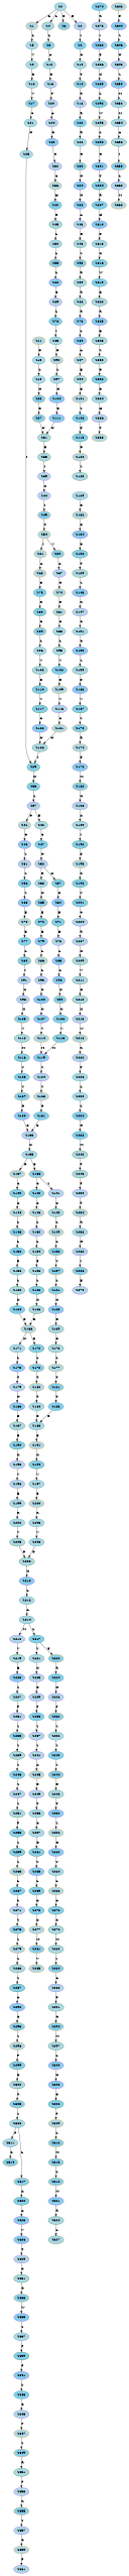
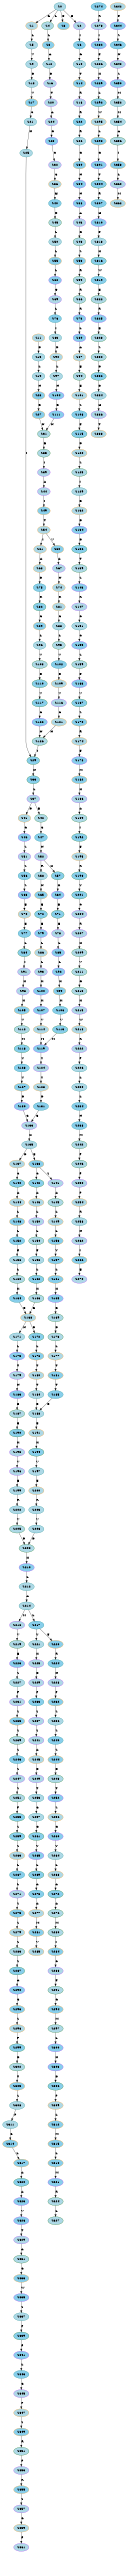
  strict digraph {
    node [color=purple fillcolor=lightblue style=filled]
    S0 [color=teal]
    S1 [color=darkorange]
    S2
    S3 [color=darkorange fillcolor=skyblue]
    S4 [color=darkgreen]
    S5 [color=teal]
    S6 [color=teal fillcolor=skyblue]
    S8 [color=darkorange fillcolor=skyblue]
    S9 [color=teal]
    S10 [color=teal]
    S12 [color=teal]
    S13 [color=teal]
    S14 [color=darkorange fillcolor=skyblue]
    S11 [color=darkorange]
    S15 [color=teal]
    S16
    S17 [color=darkorange fillcolor=skyblue]
    S18
    S19 [color=teal]
    S20
    S21 [color=teal]
    S22 [color=teal fillcolor=skyblue]
    S23 [color=darkorange fillcolor=skyblue]
    S24
    S25 [color=teal]
    S26 [color=teal]
    S27 [color=darkorange fillcolor=skyblue]
    S28 [fillcolor=skyblue]
    S29 [color=darkgreen fillcolor=skyblue]
    S30 [color=darkorange fillcolor=skyblue]
    S31 [color=darkgreen]
    S32
    S33 [color=darkgreen fillcolor=skyblue]
    S34 [fillcolor=skyblue]
    S35 [color=darkgreen]
    S36 [color=darkorange]
    S37
    S38 [fillcolor=skyblue]
    S39
    S40 [color=teal fillcolor=skyblue]
    S41 [color=darkorange]
    S42 [color=darkgreen]
    S43
    S44
    S45 [color=darkgreen]
    S46 [fillcolor=skyblue]
    S47 [color=teal fillcolor=skyblue]
    S48 [color=darkgreen]
    S49 [color=darkorange fillcolor=skyblue]
    S50 [color=teal]
    S51
    S52
    S53 [color=darkorange fillcolor=skyblue]
    S54 [color=darkorange]
    S55 [color=darkorange fillcolor=skyblue]
    S56 [color=teal fillcolor=skyblue]
    S57 [color=darkgreen fillcolor=skyblue]
    S58 [color=teal]
    S59 [color=darkgreen]
    S60 [color=darkorange fillcolor=skyblue]
    S61 [color=darkorange]
    S62 [fillcolor=skyblue]
    S63 [fillcolor=skyblue]
    S64 [fillcolor=skyblue]
    S65 [color=darkorange fillcolor=skyblue]
    S66 [color=darkgreen]
    S67
    S68 [color=darkorange]
    S69
    S70 [color=darkorange]
    S71 [color=darkgreen fillcolor=skyblue]
    S72 [color=darkgreen fillcolor=skyblue]
    S73 [fillcolor=skyblue]
    S74 [color=darkorange]
    S75 [color=teal fillcolor=skyblue]
    S76 [color=teal fillcolor=skyblue]
    S77 [color=teal fillcolor=skyblue]
    S78
    S79 [fillcolor=skyblue]
    S80 [fillcolor=skyblue]
    S81 [color=darkorange]
    S82 [color=darkgreen fillcolor=skyblue]
    S83 [color=teal]
    S84 [color=darkgreen fillcolor=skyblue]
    S85 [fillcolor=skyblue]
    S86 [color=darkorange]
    S87 [color=darkorange]
    S88 [color=teal]
    S89 [color=darkorange fillcolor=skyblue]
    S90 [color=darkorange]
    S91
    S92 [fillcolor=skyblue]
    S93
    S94 [color=darkgreen]
    S95 [color=darkgreen]
    S96 [color=teal]
    S97 [color=teal]
    S98
    S99 [color=darkorange fillcolor=skyblue]
    S100 [fillcolor=skyblue]
    S101 [color=darkorange]
    S102 [color=teal fillcolor=skyblue]
    S103 [color=darkgreen]
    S104 [fillcolor=skyblue]
    S105 [color=darkorange fillcolor=skyblue]
    S106 [color=teal fillcolor=skyblue]
    S107 [fillcolor=skyblue]
    S108 [color=teal fillcolor=skyblue]
    S109 [color=darkorange]
    S110 [color=darkgreen fillcolor=skyblue]
    S111 [fillcolor=skyblue]
    S112 [color=darkgreen]
    S113 [color=darkgreen fillcolor=skyblue]
    S114 [color=darkorange]
    S115 [color=darkgreen fillcolor=skyblue]
    S116
    S117 [color=darkgreen fillcolor=skyblue]
    S118 [color=darkgreen fillcolor=skyblue]
    S119 [fillcolor=skyblue]
    S120 [color=darkorange]
    S121 [color=darkorange]
    S122 [fillcolor=skyblue]
    S123 [color=teal fillcolor=skyblue]
    S124
    S125 [color=darkgreen]
    S126 [color=darkgreen]
    S127 [color=darkorange fillcolor=skyblue]
    S128 [color=darkorange]
    S129 [color=teal]
    S130 [fillcolor=skyblue]
    S131 [color=teal fillcolor=skyblue]
    S132 [color=darkorange]
    S133
    S134 [fillcolor=skyblue]
    S135 [color=teal]
    S136 [color=darkgreen fillcolor=skyblue]
    S137 [color=darkorange]
    S138 [color=darkorange fillcolor=skyblue]
    S139 [color=darkgreen]
    S140 [color=darkgreen fillcolor=skyblue]
    S141
    S142 [color=darkgreen fillcolor=skyblue]
    S143 [fillcolor=skyblue]
    S144 [color=darkorange]
    S145 [color=darkgreen]
    S146 [color=darkorange]
    S147
    S148 [color=darkorange fillcolor=skyblue]
    S149 [color=darkorange]
    S150
    S151 [color=teal]
    S152 [color=teal fillcolor=skyblue]
    S153 [color=darkorange fillcolor=skyblue]
    S154 [color=darkgreen]
    S155 [fillcolor=skyblue]
    S156 [color=teal]
    S157 [color=darkorange fillcolor=skyblue]
    S158 [color=teal]
    S159 [color=darkgreen]
    S160 [color=darkgreen]
    S161 [color=darkorange fillcolor=skyblue]
    S162 [color=darkgreen fillcolor=skyblue]
    S163 [fillcolor=skyblue]
    S164 [color=teal fillcolor=skyblue]
    S165 [fillcolor=skyblue]
    S166 [color=darkgreen]
    S167 [color=darkgreen fillcolor=skyblue]
    S168 [color=darkorange]
    S169 [color=darkgreen]
    S170 [color=darkorange fillcolor=skyblue]
    S171 [color=teal]
    S172 [color=darkgreen fillcolor=skyblue]
    S173 [color=darkgreen]
    S174 [color=darkorange]
    S175 [fillcolor=skyblue]
    S176 [color=darkorange fillcolor=skyblue]
    S177 [color=darkorange]
    S178 [fillcolor=skyblue]
    S179
    S180 [color=darkorange]
    S181 [color=darkorange fillcolor=skyblue]
    S182 [color=darkorange fillcolor=skyblue]
    S183 [fillcolor=skyblue]
    S184 [color=teal]
    S185 [color=teal fillcolor=skyblue]
    S186
    S187 [color=darkgreen]
    S188 [color=teal]
    S189 [color=darkgreen]
    S190 [color=darkgreen fillcolor=skyblue]
    S191 [color=darkorange]
    S192 [color=darkgreen fillcolor=skyblue]
    S193
    S194 [color=darkgreen fillcolor=skyblue]
    S195 [color=darkorange]
    S196
    S197 [color=teal]
    S198 [color=darkgreen fillcolor=skyblue]
    S199 [color=teal]
    S200 [color=darkorange]
    S201 [color=darkgreen fillcolor=skyblue]
    S202 [color=teal]
    S203 [color=teal]
    S204
    S205 [color=darkgreen]
    S206 [color=teal]
    S207
    S208 [color=darkgreen]
    S209 [color=darkgreen]
    S210 [fillcolor=skyblue]
    S211 [color=darkgreen]
    S212 [color=teal]
    S213 [color=darkgreen]
    S214 [color=teal]
    S215
    S216
    S217 [color=teal fillcolor=skyblue]
    S218 [color=darkorange]
    S219 [color=darkgreen]
    S220 [color=darkorange fillcolor=skyblue]
    S221 [color=teal]
    S222
    S223 [fillcolor=skyblue]
    S224 [color=teal fillcolor=skyblue]
    S225
    S226 [color=teal]
    S227 [color=teal]
    S228
    S229
    S230 [color=teal]
    S231
    S232 [color=darkorange fillcolor=skyblue]
    S233 [color=teal fillcolor=skyblue]
    S234 [color=teal fillcolor=skyblue]
    S235 [color=darkorange fillcolor=skyblue]
    S236 [color=teal]
    S237
    S238 [color=teal fillcolor=skyblue]
    S239 [color=darkgreen]
    S240 [color=teal fillcolor=skyblue]
    S241
    S242 [color=darkgreen]
    S243 [color=teal fillcolor=skyblue]
    S244 [color=darkorange fillcolor=skyblue]
    S245 [color=darkorange]
    S246 [color=darkgreen]
    S247
    S248 [color=darkgreen]
    S249
    S250
    S251 [color=darkgreen]
    S252 [fillcolor=skyblue]
    S253 [color=teal]
    S254 [color=darkorange]
    S255 [color=darkgreen fillcolor=skyblue]
    S256 [color=darkorange]
    S257 [color=teal]
    S258 [color=teal]
    S259 [color=darkgreen fillcolor=skyblue]
    S260 [fillcolor=skyblue]
    S261 [color=darkgreen fillcolor=skyblue]
    S262
    S263 [color=darkorange]
    S264 [color=teal]
    S265 [fillcolor=skyblue]
    S266 [color=darkorange fillcolor=skyblue]
    S267 [color=teal fillcolor=skyblue]
    S268 [color=darkorange]
    S269 [color=darkgreen fillcolor=skyblue]
    S270
    S271
    S272 [color=darkgreen fillcolor=skyblue]
    S273 [color=teal fillcolor=skyblue]
    S275 [color=darkorange fillcolor=skyblue]
    S276 [color=darkgreen]
    S277 [color=darkorange]
    S274 [color=teal fillcolor=skyblue]
    S278
    S279 [color=darkorange]
    S280 [color=darkgreen]
    S281 [color=darkorange fillcolor=skyblue]
    S282 [fillcolor=skyblue]
    S283 [color=darkgreen]
    S284 [color=darkorange fillcolor=skyblue]
    S285 [color=darkorange]
    S286 [color=teal]
    S287 [color=darkgreen fillcolor=skyblue]
    S288
    S289 [fillcolor=skyblue]
    S290 [fillcolor=skyblue]
    S291 [color=darkgreen]
    S292 [color=darkgreen fillcolor=skyblue]
    S293 [color=darkorange fillcolor=skyblue]
    S294 [color=darkorange fillcolor=skyblue]
    S295 [color=darkorange]
    S296 [color=darkorange]
    S297 [color=darkgreen]
    S298 [color=darkorange fillcolor=skyblue]
    S299 [color=darkgreen fillcolor=skyblue]
    S300 [fillcolor=skyblue]
    S301 [fillcolor=skyblue]
    S302 [color=darkgreen]
    S303 [fillcolor=skyblue]
    S304 [color=darkgreen fillcolor=skyblue]
    S305 [color=darkorange fillcolor=skyblue]
    S306 [color=darkgreen fillcolor=skyblue]
    S307 [color=teal fillcolor=skyblue]
    S308 [color=teal]
    S309 [color=darkorange]
    S310 [fillcolor=skyblue]
    S311 [color=teal]
    S312 [color=darkorange fillcolor=skyblue]
    S313 [color=teal]
    S314 [color=darkorange fillcolor=skyblue]
    S315 [color=darkorange fillcolor=skyblue]
    S316 [color=darkgreen fillcolor=skyblue]
    S317 [color=darkorange fillcolor=skyblue]
    S318 [color=darkorange fillcolor=skyblue]
    S319 [color=teal fillcolor=skyblue]
    S320 [color=darkgreen fillcolor=skyblue]
    S321 [fillcolor=skyblue]
    S322 [color=darkgreen]
    S323 [fillcolor=skyblue]
    S324 [color=darkgreen]
    S325 [fillcolor=skyblue]
    S326 [fillcolor=skyblue]
    S327 [color=darkgreen]
    S328 [color=darkgreen]
    S329
    S330 [color=darkgreen]
    S331 [color=darkgreen]
    S332 [color=darkgreen fillcolor=skyblue]
    S333 [color=darkorange fillcolor=skyblue]
    S334 [color=teal]
    S335 [fillcolor=skyblue]
    S336
    S337 [color=teal]
    S338 [color=darkorange]
    S339 [color=darkgreen fillcolor=skyblue]
    S341 [fillcolor=skyblue]
    S343 [color=teal fillcolor=skyblue]
    S342 [color=darkorange]
    S344 [fillcolor=skyblue]
    S345
    S346 [color=teal fillcolor=skyblue]
    S347 [color=darkorange]
    S348
    S349 [color=darkorange fillcolor=skyblue]
    S350 [fillcolor=skyblue]
    S351 [color=darkgreen]
    S352 [color=teal]
    S353
    S354 [color=teal]
    S355 [color=darkorange fillcolor=skyblue]
    S356 [color=darkgreen]
    S357
    S358 [color=darkorange fillcolor=skyblue]
    S359 [color=darkorange]
    S360
    S361
    S362 [color=darkorange]
    S0 -> S1 [label=G]
    S0 -> S2 [label=E]
    S0 -> S3 [label=Q]
    S0 -> S4 [label=L]
    S1 -> S5 [label=L]
    S2 -> S6 [label=I]
    S4 -> S8 [label=L]
    S5 -> S9 [label=V]
    S6 -> S10 [label=G]
    S8 -> S12 [label=A]
    S9 -> S13 [label=D]
    S10 -> S14 [label=T]
    S12 -> S16 [label=D]
    S13 -> S17 [label=V]
    S14 -> S18 [label=R]
    S11 -> S15 [label=D]
    S15 -> S19 [label=L]
    S16 -> S20 [label=T]
    S17 -> S21 [label=C]
    S18 -> S22 [label=R]
    S19 -> S23 [label=N]
    S20 -> S24 [label=A]
    S21 -> S25 [label=N]
    S22 -> S26 [label=R]
    S23 -> S27 [label=E]
    S24 -> S28 [label=Q]
    S25 -> S29 [label=I]
    S26 -> S30 [label=Q]
    S27 -> S31 [label=N]
    S28 -> S32 [label=C]
    S29 -> S33 [label=N]
    S30 -> S34 [label=N]
    S31 -> S35 [label=E]
    S32 -> S36 [label=G]
    S33 -> S37 [label=L]
    S34 -> S38 [label=N]
    S35 -> S39 [label=I]
    S36 -> S40 [label=H]
    S37 -> S41 [label=D]
    S37 -> S42 [label=E]
    S38 -> S43 [label=A]
    S39 -> S44 [label=A]
    S40 -> S45 [label=D]
    S41 -> S46 [label=G]
    S42 -> S47 [label=G]
    S43 -> S48 [label=Q]
    S44 -> S49 [label=I]
    S45 -> S50 [label=L]
    S46 -> S51 [label=S]
    S47 -> S52 [label=N]
    S48 -> S53 [label=S]
    S49 -> S54 [label=T]
    S50 -> S55 [label=L]
    S51 -> S56 [label=S]
    S52 -> S57 [label=K]
    S52 -> S58 [label=R]
    S53 -> S59 [label=R]
    S54 -> S60 [label=V]
    S54 -> S61 [label=I]
    S55 -> S62 [label=L]
    S56 -> S63 [label=S]
    S57 -> S64 [label=K]
    S58 -> S65 [label=N]
    S59 -> S66 [label=R]
    S60 -> S67 [label=A]
    S61 -> S68 [label=A]
    S62 -> S69 [label=Q]
    S63 -> S70 [label=E]
    S64 -> S71 [label=E]
    S65 -> S72 [label=E]
    S66 -> S73 [label=R]
    S67 -> S74 [label=N]
    S68 -> S75 [label=D]
    S69 -> S76 [label=L]
    S70 -> S77 [label=E]
    S71 -> S78 [label=E]
    S72 -> S79 [label=E]
    S73 -> S80 [label=L]
    S74 -> S81 [label=R]
    S75 -> S82 [label=R]
    S76 -> S83 [label=I]
    S77 -> S84 [label=L]
    S78 -> S85 [label=L]
    S79 -> S86 [label=L]
    S80 -> S87 [label=A]
    S81 -> S88 [label=G]
    S82 -> S89 [label=G]
    S83 -> S90 [label=D]
    S84 -> S91 [label=I]
    S85 -> S92 [label=L]
    S86 -> S93 [label=L]
    S87 -> S94 [label=E]
    S88 -> S95 [label=L]
    S89 -> S96 [label=L]
    S90 -> S97 [label=L]
    S91 -> S98 [label=K]
    S92 -> S99 [label=K]
    S93 -> S100 [label=K]
    S94 -> S101 [label=E]
    S95 -> S102 [label=V]
    S96 -> S103 [label=V]
    S97 -> S104 [label=N]
    S98 -> S105 [label=K]
    S99 -> S106 [label=K]
    S100 -> S107 [label=K]
    S101 -> S108 [label=S]
    S102 -> S109 [label=D]
    S103 -> S110 [label=D]
    S104 -> S111 [label=E]
    S105 -> S112 [label=V]
    S106 -> S113 [label=V]
    S107 -> S114 [label=V]
    S108 -> S115 [label=F]
    S109 -> S116 [label=V]
    S110 -> S117 [label=V]
    S111 -> S31 [label=N]
    S112 -> S118 [label=M]
    S113 -> S119 [label=M]
    S114 -> S119 [label=M]
    S115 -> S120 [label=D]
    S116 -> S121 [label=C]
    S117 -> S122 [label=C]
    S118 -> S123 [label=Y]
    S119 -> S124 [label=Y]
    S120 -> S125 [label=S]
    S121 -> S126 [label=N]
    S122 -> S126 [label=N]
    S123 -> S127 [label=Y]
    S124 -> S128 [label=Y]
+   S125 -> S129 [label=I]
    S126 -> S29 [label=I]
    S127 -> S130 [label=D]
    S128 -> S131 [label=D]
    S129 -> S132 [label=E]
    S130 -> S133 [label=G]
    S131 -> S133 [label=G]
    S132 -> S134 [label=D]
    S133 -> S135 [label=K]
    S134 -> S136 [label=D]
    S135 -> S137 [label=D]
    S135 -> S138 [label=E]
    S136 -> S139 [label=T]
    S137 -> S140 [label=C]
    S138 -> S141 [label=S]
    S138 -> S142 [label=C]
    S139 -> S143 [label=S]
    S140 -> S144 [label=A]
    S141 -> S145 [label=A]
    S142 -> S146 [label=A]
    S143 -> S147 [label=R]
    S144 -> S148 [label=L]
    S145 -> S149 [label=L]
    S146 -> S150 [label=L]
    S147 -> S151 [label=C]
    S148 -> S152 [label=L]
    S149 -> S153 [label=L]
    S150 -> S154 [label=L]
    S151 -> S155 [label=C]
    S152 -> S156 [label=F]
    S153 -> S157 [label=Y]
    S154 -> S158 [label=F]
    S155 -> S159 [label=S]
    S156 -> S160 [label=L]
    S157 -> S161 [label=L]
    S158 -> S162 [label=L]
    S159 -> S163 [label=F]
    S160 -> S164 [label=K]
    S161 -> S165 [label=K]
    S162 -> S166 [label=K]
    S163 -> S167 [label=V]
    S164 -> S168 [label=E]
    S165 -> S169 [label=E]
    S166 -> S168 [label=E]
    S167 -> S170 [label=S]
    S168 -> S171 [label=N]
    S168 -> S172 [label=D]
    S169 -> S173 [label=D]
    S170 -> S174 [label=R]
    S171 -> S175 [label=L]
    S172 -> S176 [label=L]
    S173 -> S177 [label=L]
    S174 -> S178 [label=F]
    S175 -> S179 [label=T]
    S176 -> S180 [label=T]
    S177 -> S181 [label=T]
    S178 -> S182 [label=M]
    S179 -> S183 [label=N]
    S180 -> S184 [label=T]
    S181 -> S185 [label=T]
    S182 -> S186 [label=K]
    S183 -> S187 [label=E]
    S184 -> S188 [label=E]
    S185 -> S188 [label=E]
    S186 -> S189 [label=A]
    S187 -> S190 [label=E]
    S188 -> S191 [label=E]
    S189 -> S192 [label=I]
    S190 -> S193 [label=K]
    S191 -> S194 [label=K]
    S192 -> S195 [label=F]
    S193 -> S196 [label=V]
    S194 -> S197 [label=V]
    S195 -> S198 [label=R]
    S196 -> S199 [label=E]
    S197 -> S200 [label=E]
    S198 -> S201 [label=Y]
    S199 -> S202 [label=R]
    S200 -> S203 [label=R]
    S201 -> S204 [label=C]
    S202 -> S205 [label=V]
    S203 -> S206 [label=V]
    S204 -> S207 [label=R]
    S205 -> S208 [label=D]
    S206 -> S208 [label=D]
    S207 -> S209 [label=K]
    S208 -> S210 [label=K]
    S209 -> S211 [label=V]
    S210 -> S212 [label=L]
    S211 -> S213 [label=Q]
    S212 -> S214 [label=A]
    S213 -> S215 [label=K]
    S214 -> S216 [label=M]
    S214 -> S217 [label=L]
    S215 -> S218 [label=W]
    S216 -> S219 [label=V]
    S217 -> S220 [label=F]
    S217 -> S221 [label=Y]
    S218 -> S222 [label=R]
    S219 -> S223 [label=E]
    S220 -> S224 [label=R]
    S221 -> S225 [label=K]
    S222 -> S226 [label=P]
    S223 -> S227 [label=S]
    S224 -> S228 [label=N]
    S225 -> S229 [label=D]
    S226 -> S230 [label=L]
    S227 -> S231 [label=P]
    S228 -> S232 [label=P]
    S229 -> S233 [label=P]
    S230 -> S234 [label=L]
    S231 -> S235 [label=S]
    S232 -> S236 [label=S]
    S233 -> S237 [label=S]
    S234 -> S238 [label=N]
    S235 -> S239 [label=S]
    S236 -> S240 [label=S]
    S237 -> S241 [label=S]
    S238 -> S242 [label=M]
    S239 -> S243 [label=S]
    S240 -> S244 [label=S]
    S241 -> S245 [label=A]
    S242 -> S246 [label=P]
    S243 -> S247 [label=S]
    S244 -> S248 [label=D]
    S245 -> S249 [label=D]
    S246 -> S250 [label=P]
    S247 -> S251 [label=S]
    S248 -> S252 [label=T]
    S249 -> S253 [label=T]
    S250 -> S254 [label=P]
    S251 -> S255 [label=P]
    S252 -> S256 [label=S]
    S253 -> S257 [label=G]
    S254 -> S258 [label=R]
    S255 -> S259 [label=S]
    S256 -> S260 [label=Q]
    S257 -> S261 [label=Q]
    S258 -> S262 [label=N]
    S259 -> S263 [label=S]
    S260 -> S264 [label=Y]
    S261 -> S265 [label=Y]
    S262 -> S266 [label=I]
    S263 -> S267 [label=L]
    S264 -> S268 [label=L]
    S265 -> S269 [label=L]
    S266 -> S270 [label=E]
    S267 -> S271 [label=L]
    S268 -> S272 [label=A]
    S269 -> S273 [label=A]
    S271 -> S275 [label=S]
    S272 -> S276 [label=A]
    S273 -> S277 [label=A]
    S275 -> S279 [label=S]
    S276 -> S280 [label=M]
    S277 -> S281 [label=M]
    S274 -> S278 [label=R]
    S278 -> S282 [label=I]
    S279 -> S283 [label=S]
    S280 -> S284 [label=I]
    S281 -> S285 [label=V]
    S282 -> S286 [label=F]
    S283 -> S287 [label=S]
    S284 -> S288 [label=C]
    S286 -> S289 [label=K]
    S287 -> S290 [label=A]
    S288 -> S291 [label=F]
    S289 -> S292 [label=L]
    S290 -> S293 [label=G]
    S291 -> S294 [label=G]
    S292 -> S295 [label=W]
    S293 -> S296 [label=S]
    S294 -> S297 [label=M]
    S295 -> S298 [label=L]
    S296 -> S299 [label=P]
    S297 -> S300 [label=L]
    S298 -> S301 [label=Q]
    S299 -> S302 [label=D]
    S300 -> S303 [label=N]
    S301 -> S304 [label=T]
    S302 -> S305 [label=T]
    S303 -> S306 [label=D]
    S304 -> S307 [label=R]
    S305 -> S308 [label=S]
    S306 -> S309 [label=P]
    S307 -> S310 [label=H]
    S308 -> S311 [label=P]
    S309 -> S312 [label=L]
    S310 -> S313 [label=F]
    S311 -> S314 [label=C]
    S312 -> S315 [label=M]
    S313 -> S316 [label=K]
-   S308 -> S317 [label=L]
+   S314 -> S317 [label=L]
    S315 -> S318 [label=L]
    S316 -> S319 [label=W]
    S317 -> S320 [label=A]
    S318 -> S321 [label=M]
    S319 -> S322 [label=E]
    S320 -> S323 [label=A]
    S321 -> S324 [label=R]
    S322 -> S325 [label=R]
    S323 -> S326 [label=V]
    S324 -> S327 [label=L]
    S325 -> S328 [label=E]
    S326 -> S329 [label=T]
    S328 -> S330 [label=S]
    S329 -> S331 [label=A]
    S330 -> S332 [label=D]
    S331 -> S333 [label=G]
    S332 -> S334 [label=D]
    S333 -> S335 [label=W]
    S334 -> S336 [label=H]
    S335 -> S337 [label=S]
    S336 -> S338 [label=T]
    S337 -> S339 [label=P]
    S339 -> S341 [label=P]
    S341 -> S343 [label=L]
    S343 -> S345 [label=G]
    S342 -> S344 [label=F]
    S344 -> S346 [label=S]
    S345 -> S347 [label=P]
    S346 -> S348 [label=N]
    S347 -> S349 [label=S]
    S348 -> S350 [label=S]
    S349 -> S351 [label=R]
    S350 -> S352 [label=M]
    S351 -> S353 [label=P]
    S352 -> S354 [label=M]
    S353 -> S355 [label=R]
    S354 -> S356 [label=A]
    S355 -> S357 [label=S]
    S356 -> S358 [label=I]
    S357 -> S359 [label=G]
    S358 -> S360 [label=L]
    S359 -> S361 [label=P]
    S360 -> S362 [label=M]
  }
